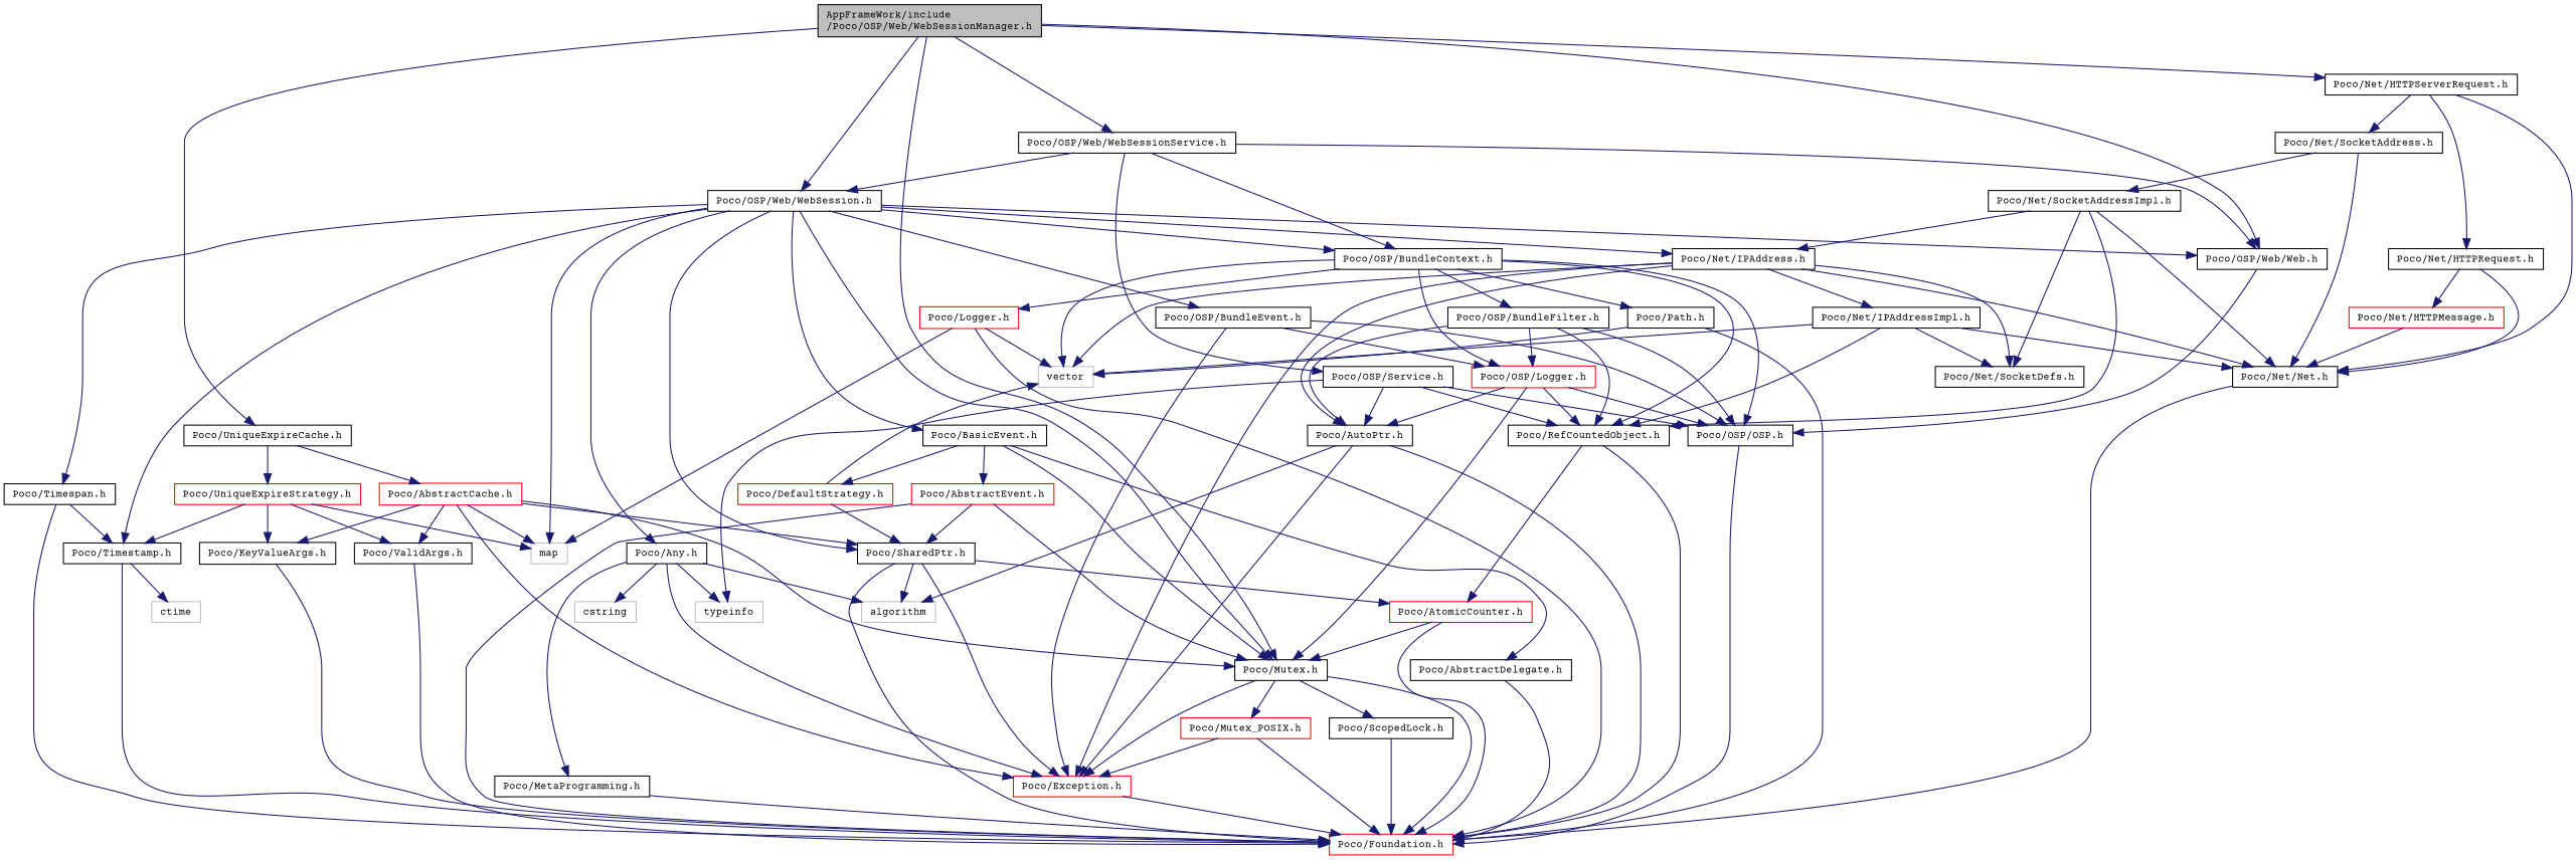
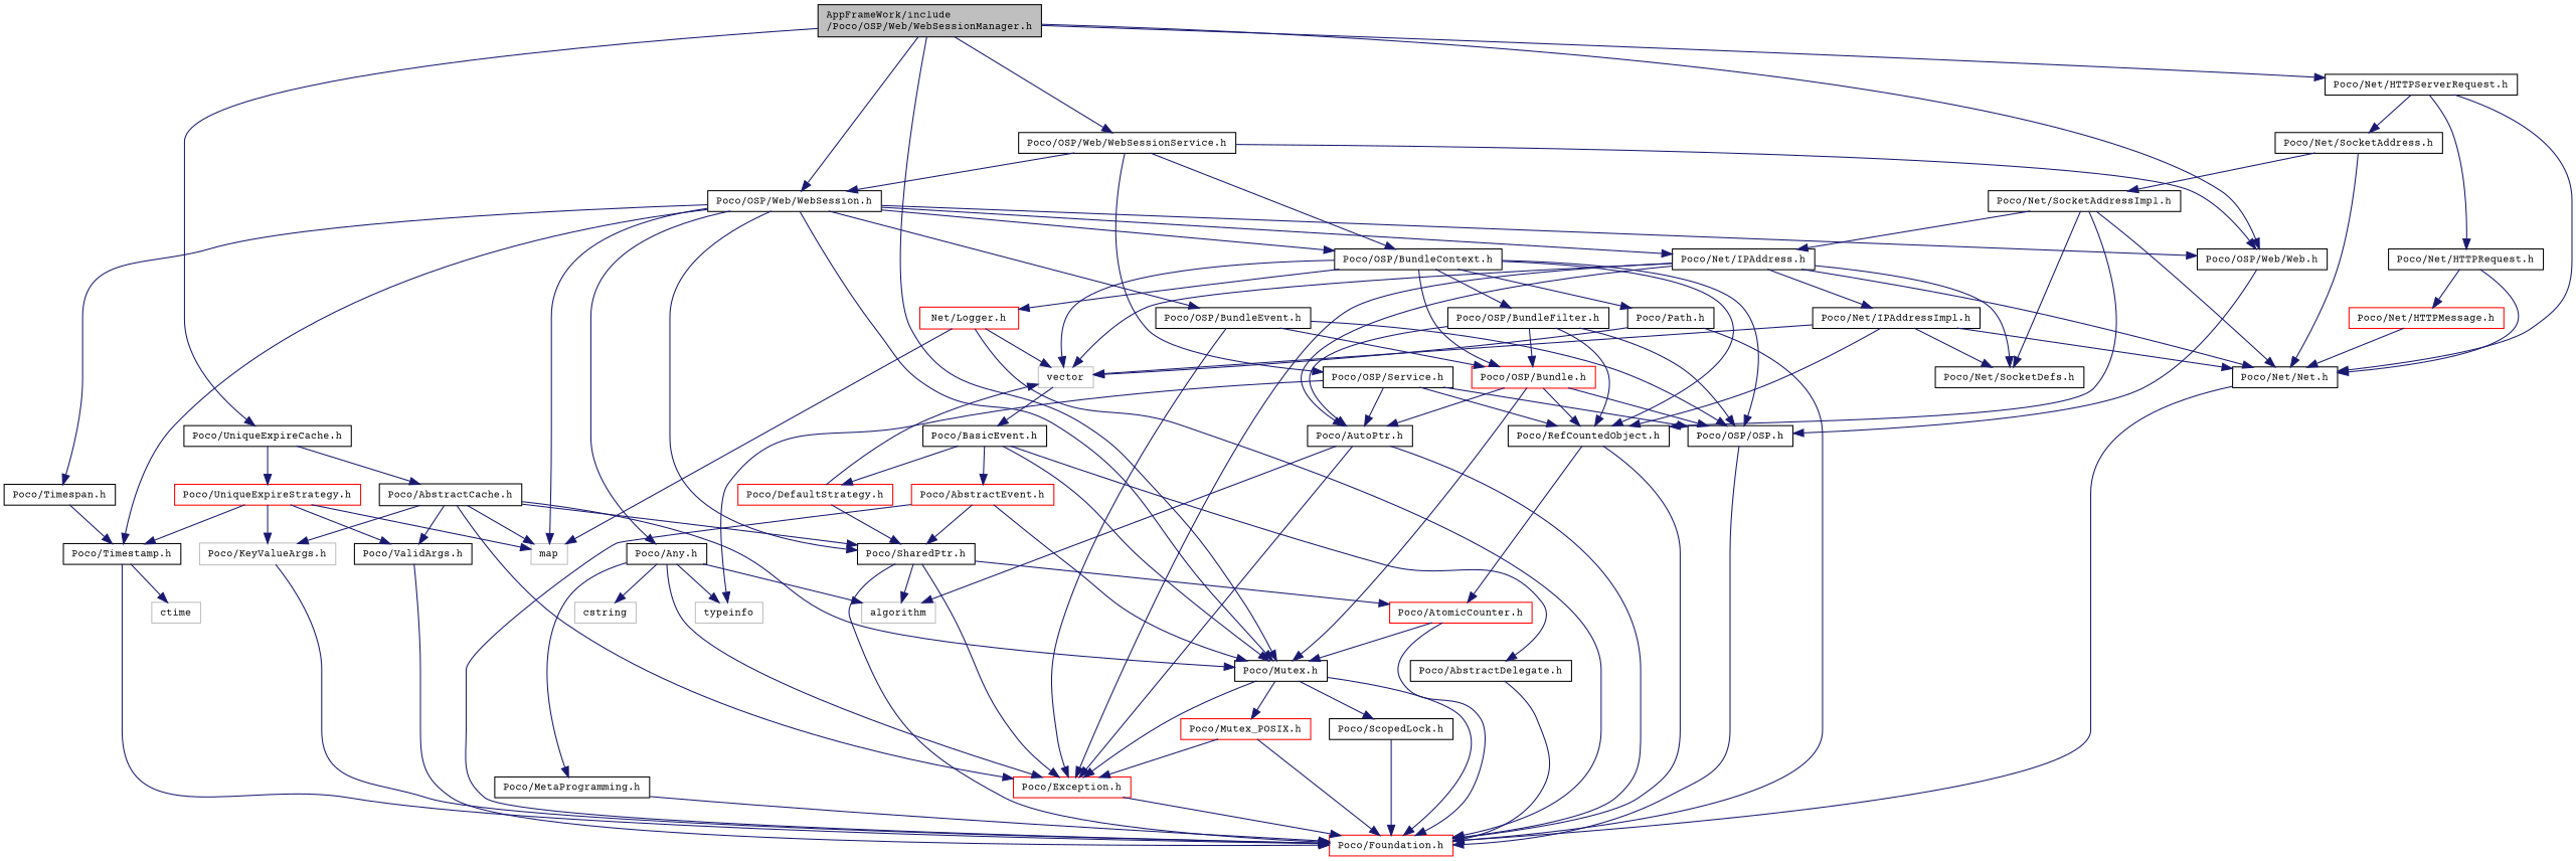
  digraph {
    fontname="Courier Prime"
    node [color=black fillcolor=white fontname="Courier Prime" fontsize=10 shape=record style=filled]
    edge [color=midnightblue fontname="Courier Prime" fontsize=10 labelfontname=Helvetica labelfontsize=10 style=solid]
    n1 [fillcolor=grey75 fontcolor=black height=0.2 label="AppFrameWork/include\l/Poco/OSP/Web/WebSessionManager.h" width=0.4]
    n2 [height=0.2 label="Poco/OSP/Web/Web.h" width=0.4]
    n3 [height=0.2 label="Poco/OSP/Web/WebSession.h" width=0.4]
    n4 [height=0.2 label="Poco/Mutex.h" width=0.4]
    n5 [height=0.2 label="Poco/OSP/Web/WebSessionService.h" width=0.4]
    n6 [height=0.2 label="Poco/Net/HTTPServerRequest.h" width=0.4]
    n7 [height=0.2 label="Poco/UniqueExpireCache.h" width=0.4]
    n8 [height=0.2 label="Poco/OSP/OSP.h" width=0.4]
    n9 [height=0.2 label="Poco/OSP/BundleContext.h" width=0.4]
    n10 [color=grey75 height=0.2 label=map width=0.4]
    n11 [height=0.2 label="Poco/OSP/BundleEvent.h" width=0.4]
    n12 [height=0.2 label="Poco/Timestamp.h" width=0.4]
    n13 [height=0.2 label="Poco/Timespan.h" width=0.4]
    n14 [height=0.2 label="Poco/Net/IPAddress.h" width=0.4]
    n15 [height=0.2 label="Poco/Any.h" width=0.4]
    n16 [height=0.2 label="Poco/BasicEvent.h" width=0.4]
    n17 [height=0.2 label="Poco/SharedPtr.h" width=0.4]
    n18 [color=red height=0.2 label="Poco/Foundation.h" width=0.4]
    n19 [color=red height=0.2 label="Poco/Exception.h" width=0.4]
    n20 [height=0.2 label="Poco/ScopedLock.h" width=0.4]
    n21 [color=red height=0.2 label="Poco/Mutex_POSIX.h" width=0.4]
    n22 [height=0.2 label="Poco/OSP/Service.h" width=0.4]
    n23 [height=0.2 label="Poco/Net/Net.h" width=0.4]
    n24 [height=0.2 label="Poco/Net/HTTPRequest.h" width=0.4]
    n25 [height=0.2 label="Poco/Net/SocketAddress.h" width=0.4]
-   n26 [color=red height=0.2 label="Poco/AbstractCache.h" width=0.4]
+   n26 [height=0.2 label="Poco/AbstractCache.h" width=0.4]
    n27 [color=red height=0.2 label="Poco/UniqueExpireStrategy.h" width=0.4]
-   n28 [color=red height=0.2 label="Poco/OSP/Logger.h" width=0.4]
+   n28 [color=red height=0.2 label="Poco/OSP/Bundle.h" width=0.4]
    n29 [height=0.2 label="Poco/RefCountedObject.h" width=0.4]
    n30 [height=0.2 label="Poco/OSP/BundleFilter.h" width=0.4]
-   n31 [color=red height=0.2 label="Poco/Logger.h" width=0.4]
+   n31 [color=red height=0.2 label="Net/Logger.h" width=0.4]
    n32 [color=grey75 height=0.2 label=vector width=0.4]
    n33 [height=0.2 label="Poco/Path.h" width=0.4]
    n34 [color=grey75 height=0.2 label=ctime width=0.4]
    n35 [height=0.2 label="Poco/AutoPtr.h" width=0.4]
    n36 [height=0.2 label="Poco/Net/SocketDefs.h" width=0.4]
    n37 [height=0.2 label="Poco/Net/IPAddressImpl.h" width=0.4]
    n38 [color=grey75 height=0.2 label=algorithm width=0.4]
    n39 [height=0.2 label="Poco/MetaProgramming.h" width=0.4]
    n40 [color=grey75 height=0.2 label=typeinfo width=0.4]
    n41 [color=grey75 height=0.2 label=cstring width=0.4]
    n42 [color=red height=0.2 label="Poco/AbstractEvent.h" width=0.4]
    n43 [color=red height=0.2 label="Poco/DefaultStrategy.h" width=0.4]
    n44 [height=0.2 label="Poco/AbstractDelegate.h" width=0.4]
    n45 [color=red height=0.2 label="Poco/AtomicCounter.h" width=0.4]
    n46 [color=red height=0.2 label="Poco/Net/HTTPMessage.h" width=0.4]
    n47 [height=0.2 label="Poco/Net/SocketAddressImpl.h" width=0.4]
-   n48 [height=0.2 label="Poco/KeyValueArgs.h" width=0.4]
+   n48 [color=grey75 height=0.2 label="Poco/KeyValueArgs.h" width=0.4]
    n49 [height=0.2 label="Poco/ValidArgs.h" width=0.4]
    n1 -> n2
    n1 -> n3
    n1 -> n4
    n1 -> n5
    n1 -> n6
    n1 -> n7
    n2 -> n8
    n3 -> n2
    n3 -> n4
    n3 -> n9
    n3 -> n10
    n3 -> n11
    n3 -> n12
    n3 -> n13
    n3 -> n14
    n3 -> n15
-   n3 -> n16
+   n32 -> n16
    n3 -> n17
    n4 -> n18
    n4 -> n19
    n4 -> n20
    n4 -> n21
    n5 -> n2
    n5 -> n3
    n5 -> n9
    n5 -> n22
    n6 -> n23
    n6 -> n24
    n6 -> n25
    n7 -> n26
    n7 -> n27
    n8 -> n18
    n9 -> n8
    n9 -> n28
    n9 -> n29
    n9 -> n30
    n9 -> n31
    n9 -> n32
    n9 -> n33
    n11 -> n8
    n11 -> n19
    n11 -> n28
    n12 -> n18
    n12 -> n34
    n13 -> n12
-   n13 -> n18
    n14 -> n19
    n14 -> n23
    n14 -> n32
    n14 -> n35
    n14 -> n36
    n14 -> n37
    n15 -> n19
    n15 -> n38
    n15 -> n39
    n15 -> n40
    n15 -> n41
    n16 -> n4
    n16 -> n42
    n16 -> n43
    n16 -> n44
    n17 -> n18
    n17 -> n19
    n17 -> n38
    n17 -> n45
    n19 -> n18
    n20 -> n18
    n21 -> n18
    n21 -> n19
    n22 -> n8
    n22 -> n29
    n22 -> n35
    n22 -> n40
    n23 -> n18
    n24 -> n23
    n24 -> n46
    n25 -> n23
    n25 -> n47
    n26 -> n4
    n26 -> n10
    n26 -> n17
    n26 -> n19
    n26 -> n48
    n26 -> n49
    n27 -> n10
    n27 -> n12
    n27 -> n48
    n27 -> n49
    n28 -> n4
    n28 -> n8
    n28 -> n29
    n28 -> n35
    n29 -> n18
    n29 -> n45
    n30 -> n8
    n30 -> n28
    n30 -> n29
    n30 -> n35
    n31 -> n10
    n31 -> n18
    n31 -> n32
    n33 -> n18
    n33 -> n32
    n35 -> n18
    n35 -> n19
    n35 -> n38
    n37 -> n23
    n37 -> n29
    n37 -> n32
    n37 -> n36
    n39 -> n18
    n42 -> n4
    n42 -> n17
    n42 -> n18
    n43 -> n17
    n43 -> n32
    n44 -> n18
    n45 -> n4
    n45 -> n18
    n46 -> n23
    n47 -> n14
    n47 -> n23
    n47 -> n29
    n47 -> n36
    n48 -> n18
    n49 -> n18
  }
